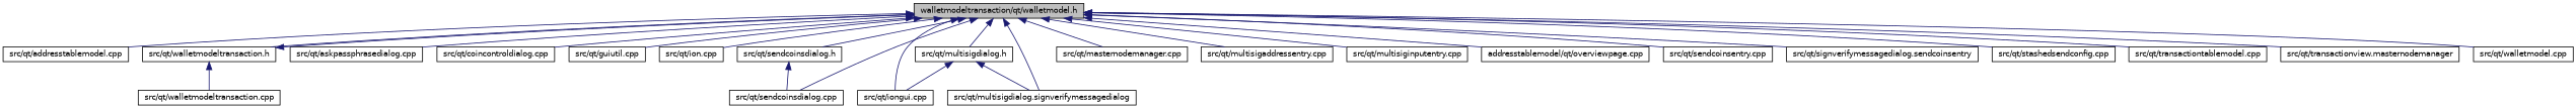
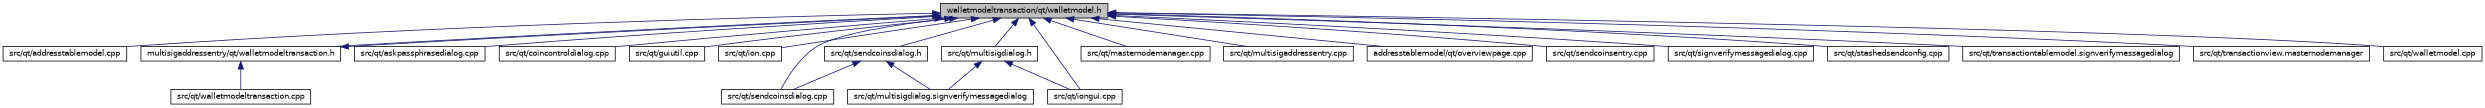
  digraph {
    node [color=black fillcolor=white fontname=Helvetica fontsize=10 shape=record style=filled]
    edge [color=midnightblue dir=back fontname=Helvetica fontsize=10 labelfontname=Helvetica labelfontsize=10 style=solid]
    n1 [fillcolor=grey75 fontcolor=black height=0.2 label="walletmodeltransaction/qt/walletmodel.h" width=0.4]
    n2 [height=0.2 label="src/qt/addresstablemodel.cpp" width=0.4]
-   n3 [height=0.2 label="src/qt/walletmodeltransaction.h" width=0.4]
+   n3 [height=0.2 label="multisigaddressentry/qt/walletmodeltransaction.h" width=0.4]
    n4 [height=0.2 label="src/qt/askpassphrasedialog.cpp" width=0.4]
    n5 [height=0.2 label="src/qt/coincontroldialog.cpp" width=0.4]
    n6 [height=0.2 label="src/qt/guiutil.cpp" width=0.4]
    n7 [height=0.2 label="src/qt/ion.cpp" width=0.4]
    n8 [height=0.2 label="src/qt/sendcoinsdialog.h" width=0.4]
    n9 [height=0.2 label="src/qt/iongui.cpp" width=0.4]
    n10 [height=0.2 label="src/qt/sendcoinsdialog.cpp" width=0.4]
    n11 [height=0.2 label="src/qt/multisigdialog.h" width=0.4]
    n12 [height=0.2 label="src/qt/multisigdialog.signverifymessagedialog" width=0.4]
    n13 [height=0.2 label="src/qt/masternodemanager.cpp" width=0.4]
    n14 [height=0.2 label="src/qt/multisigaddressentry.cpp" width=0.4]
-   n15 [height=0.2 label="src/qt/multisiginputentry.cpp" width=0.4]
    n16 [height=0.2 label="addresstablemodel/qt/overviewpage.cpp" width=0.4]
    n17 [height=0.2 label="src/qt/sendcoinsentry.cpp" width=0.4]
-   n18 [height=0.2 label="src/qt/signverifymessagedialog.sendcoinsentry" width=0.4]
+   n18 [height=0.2 label="src/qt/signverifymessagedialog.cpp" width=0.4]
    n19 [height=0.2 label="src/qt/stashedsendconfig.cpp" width=0.4]
-   n20 [height=0.2 label="src/qt/transactiontablemodel.cpp" width=0.4]
+   n20 [height=0.2 label="src/qt/transactiontablemodel.signverifymessagedialog" width=0.4]
    n21 [height=0.2 label="src/qt/transactionview.masternodemanager" width=0.4]
    n22 [height=0.2 label="src/qt/walletmodel.cpp" width=0.4]
    n23 [height=0.2 label="src/qt/walletmodeltransaction.cpp" width=0.4]
    n1 -> n2
    n1 -> n3
    n1 -> n4
    n1 -> n5
    n1 -> n6
    n1 -> n7
    n1 -> n8
    n1 -> n9
    n1 -> n10
    n1 -> n11
-   n1 -> n12
+   n8 -> n12
    n1 -> n13
    n1 -> n14
-   n1 -> n15
    n1 -> n16
    n1 -> n17
    n1 -> n18
    n1 -> n19
    n1 -> n20
    n1 -> n21
    n1 -> n22
    n3 -> n1
    n3 -> n23
    n8 -> n10
    n11 -> n9
    n11 -> n12
  }
